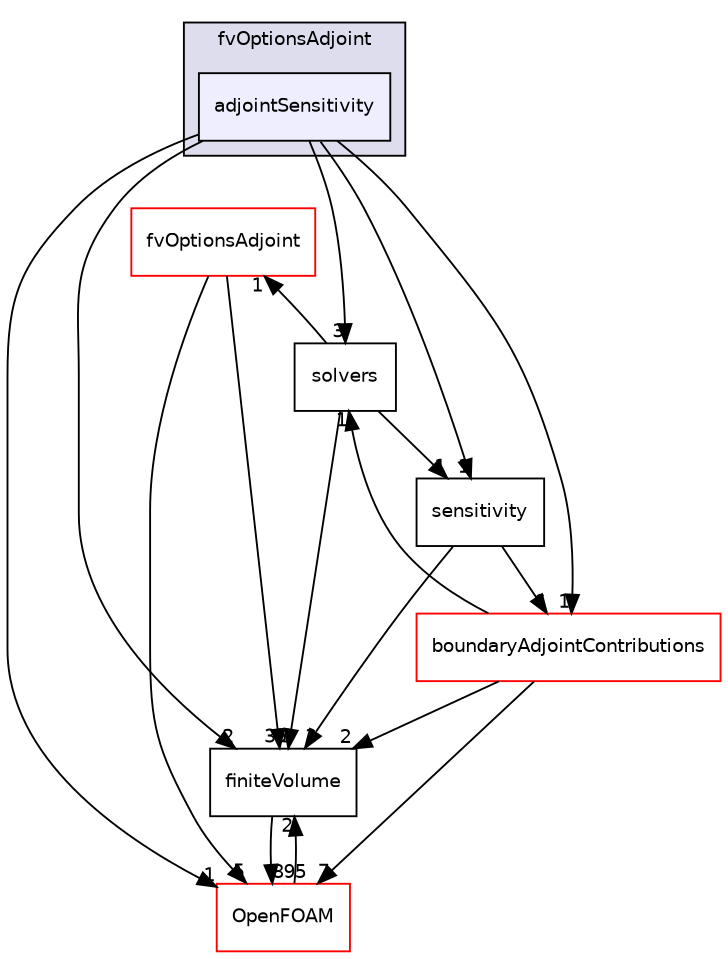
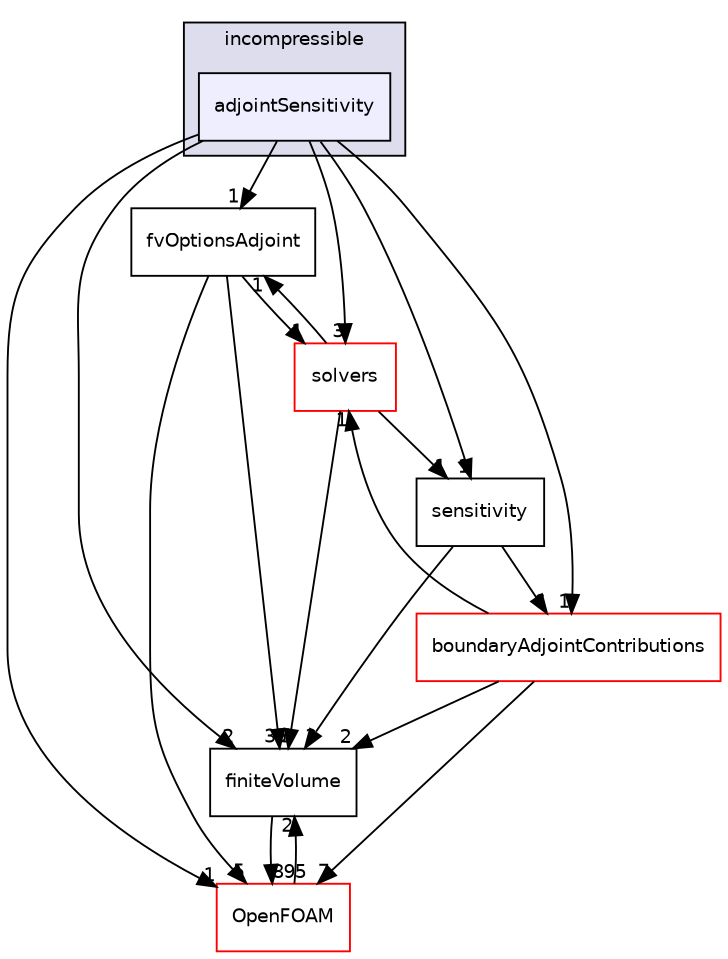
  digraph {
    compound=true
    node [fontname=Helvetica fontsize=10 shape=box color=red]
    edge [headlabel=1 labeldistance=1.5 labelfontname=Helvetica labelfontsize=10]
    n1 [fillcolor="#eeeeff" label=adjointSensitivity pencolor=black style=filled color=""]
    n2 [color=black label=finiteVolume]
-   n3 [color=black label=solvers]
-   n4 [label=fvOptionsAdjoint]
+   n3 [label=solvers]
+   n4 [color=black label=fvOptionsAdjoint]
    n5 [label=boundaryAdjointContributions]
    n6 [label=OpenFOAM]
    n7 [label=sensitivity color=""]
    subgraph cluster_1 {
      bgcolor="#ddddee"
      fontname=Helvetica
      fontsize=10
-     label=fvOptionsAdjoint
+     label=incompressible
      pencolor=black
      n1
    }
    n1 -> n2 [headlabel=2]
    n1 -> n3 [headlabel=3]
+   n1 -> n4
    n1 -> n5
    n1 -> n6
    n1 -> n7
    n2 -> n6 [headlabel=895]
    n3 -> n2 [headlabel=35]
    n3 -> n4
    n3 -> n7
    n4 -> n2 [headlabel=5]
+   n4 -> n3
    n4 -> n6 [headlabel=5]
    n5 -> n2 [headlabel=2]
    n5 -> n3
    n5 -> n6 [headlabel=7]
    n6 -> n2 [headlabel=2]
    n7 -> n2 [headlabel=3]
    n7 -> n5 [headlabel=6]
  }
